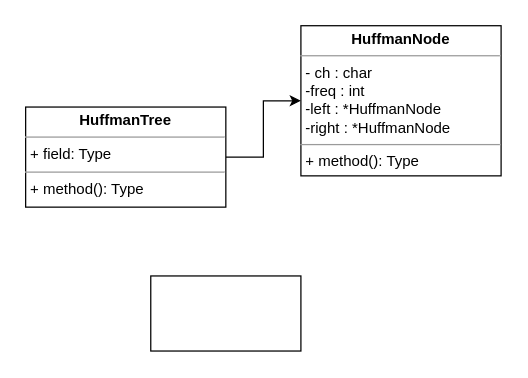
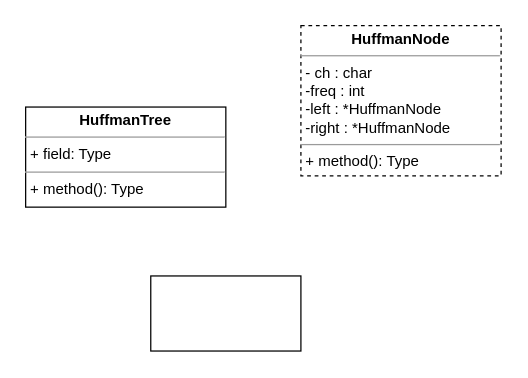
  <mxCell id="0" />
  <mxCell id="1" parent="0" />
- <mxCell id="2" style="edgeStyle=orthogonalEdgeStyle;rounded=0;orthogonalLoop=1;jettySize=auto;html=1;exitX=1;exitY=0.5;exitDx=0;exitDy=0;entryX=0;entryY=0.5;entryDx=0;entryDy=0;" parent="1" source="3" target="4" edge="1"><mxGeometry relative="1" as="geometry" /></mxCell>
  <mxCell id="3" value="&lt;p style=&quot;margin:0px;margin-top:4px;text-align:center;&quot;&gt;&lt;b&gt;HuffmanTree&lt;/b&gt;&lt;br&gt;&lt;/p&gt;&lt;hr size=&quot;1&quot;&gt;&lt;p style=&quot;margin:0px;margin-left:4px;&quot;&gt;+ field: Type&lt;/p&gt;&lt;hr size=&quot;1&quot;&gt;&lt;p style=&quot;margin:0px;margin-left:4px;&quot;&gt;+ method(): Type&lt;/p&gt;" style="verticalAlign=top;align=left;overflow=fill;fontSize=12;fontFamily=Helvetica;html=1;" parent="1" vertex="1"><mxGeometry x="20" y="85" width="160" height="80" as="geometry" /></mxCell>
- <mxCell id="4" value="&lt;p style=&quot;margin:0px;margin-top:4px;text-align:center;&quot;&gt;&lt;b&gt;HuffmanNode&lt;/b&gt;&lt;br&gt;&lt;/p&gt;&lt;hr size=&quot;1&quot;&gt;&lt;p style=&quot;margin:0px;margin-left:4px;&quot;&gt;- ch : char&lt;/p&gt;&lt;p style=&quot;margin:0px;margin-left:4px;&quot;&gt;-freq : int&lt;/p&gt;&lt;p style=&quot;margin:0px;margin-left:4px;&quot;&gt;-left : *HuffmanNode&lt;/p&gt;&lt;p style=&quot;margin:0px;margin-left:4px;&quot;&gt;-right : *HuffmanNode&lt;br&gt;&lt;/p&gt;&lt;hr size=&quot;1&quot;&gt;&lt;p style=&quot;margin:0px;margin-left:4px;&quot;&gt;+ method(): Type&lt;/p&gt;" style="verticalAlign=top;align=left;overflow=fill;fontSize=12;fontFamily=Helvetica;html=1;" parent="1" vertex="1"><mxGeometry x="240" y="20" width="160" height="120" as="geometry" /></mxCell>
+ <mxCell id="4" value="&lt;p style=&quot;margin:0px;margin-top:4px;text-align:center;&quot;&gt;&lt;b&gt;HuffmanNode&lt;/b&gt;&lt;br&gt;&lt;/p&gt;&lt;hr size=&quot;1&quot;&gt;&lt;p style=&quot;margin:0px;margin-left:4px;&quot;&gt;- ch : char&lt;/p&gt;&lt;p style=&quot;margin:0px;margin-left:4px;&quot;&gt;-freq : int&lt;/p&gt;&lt;p style=&quot;margin:0px;margin-left:4px;&quot;&gt;-left : *HuffmanNode&lt;/p&gt;&lt;p style=&quot;margin:0px;margin-left:4px;&quot;&gt;-right : *HuffmanNode&lt;br&gt;&lt;/p&gt;&lt;hr size=&quot;1&quot;&gt;&lt;p style=&quot;margin:0px;margin-left:4px;&quot;&gt;+ method(): Type&lt;/p&gt;" style="verticalAlign=top;align=left;overflow=fill;fontSize=12;fontFamily=Helvetica;html=1;dashed=1;" parent="1" vertex="1"><mxGeometry x="240" y="20" width="160" height="120" as="geometry" /></mxCell>
  <mxCell id="5" value="" style="rounded=0;whiteSpace=wrap;html=1;" vertex="1" parent="1"><mxGeometry x="120" y="220" width="120" height="60" as="geometry" /></mxCell>
